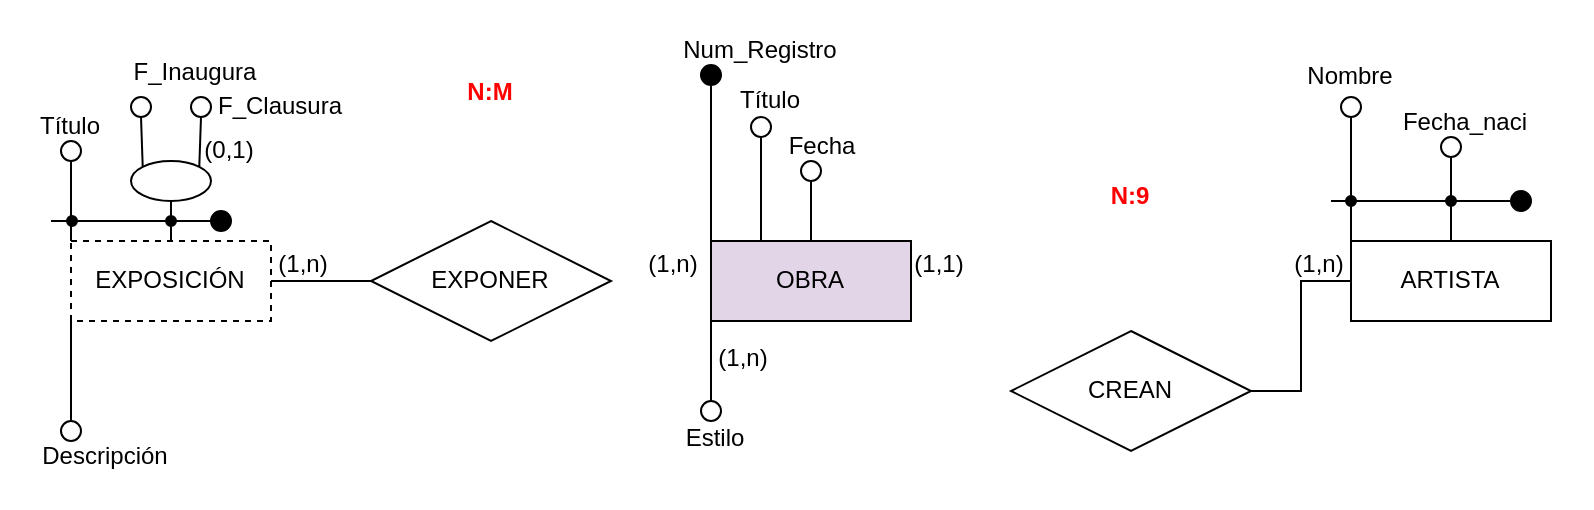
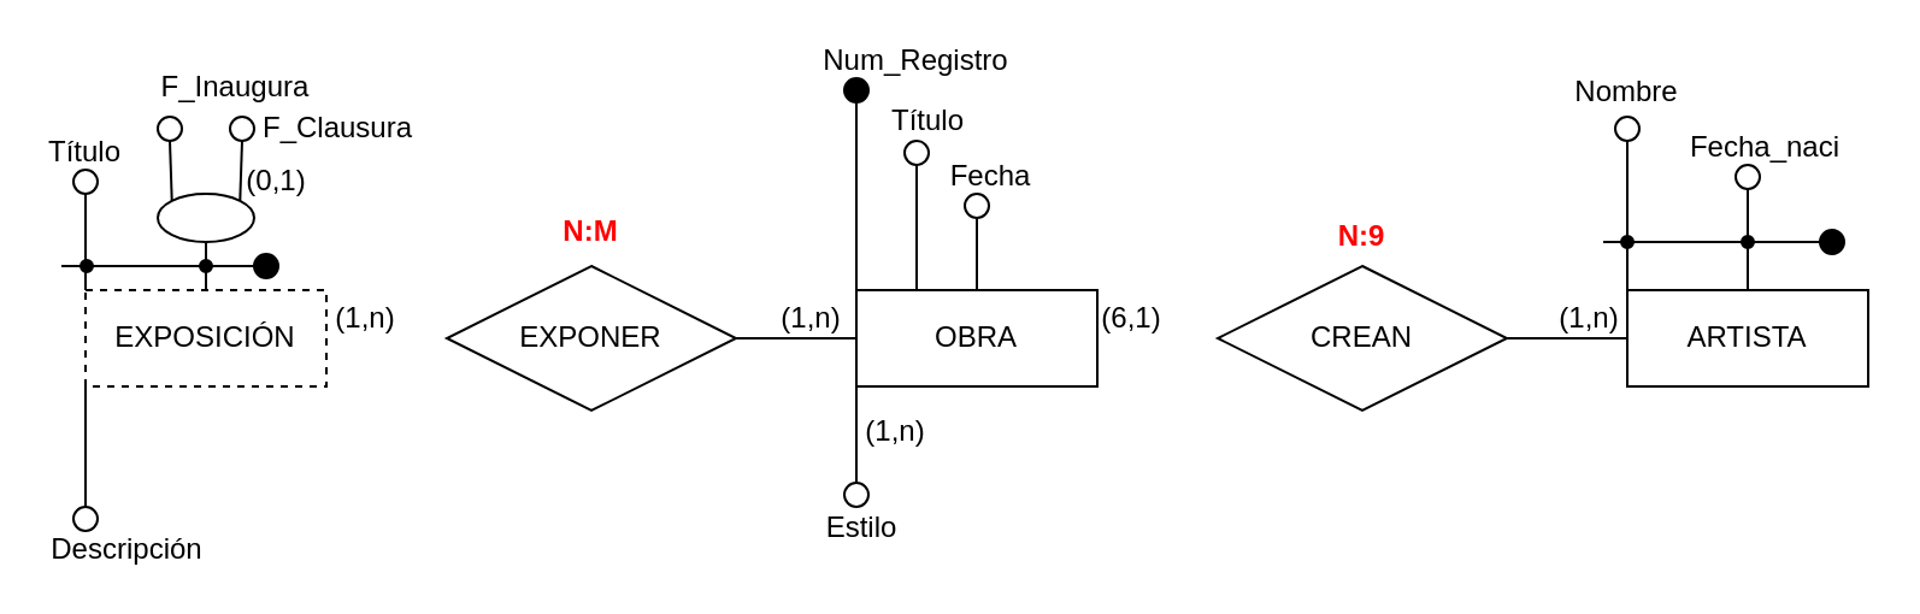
  <mxCell id="0" />
  <mxCell id="1" parent="0" />
- <mxCell id="2" style="edgeStyle=orthogonalEdgeStyle;rounded=0;orthogonalLoop=1;jettySize=auto;html=1;exitX=1;exitY=0.5;exitDx=0;exitDy=0;entryX=0;entryY=0.5;entryDx=0;entryDy=0;endArrow=none;endFill=0;" parent="1" source="6" target="15" edge="1"><mxGeometry relative="1" as="geometry" /></mxCell>
  <mxCell id="3" style="edgeStyle=orthogonalEdgeStyle;rounded=0;orthogonalLoop=1;jettySize=auto;html=1;exitX=0;exitY=0;exitDx=0;exitDy=0;entryX=0.5;entryY=1;entryDx=0;entryDy=0;endArrow=none;endFill=0;" parent="1" source="6" target="18" edge="1"><mxGeometry relative="1" as="geometry" /></mxCell>
  <mxCell id="4" style="edgeStyle=orthogonalEdgeStyle;rounded=0;orthogonalLoop=1;jettySize=auto;html=1;exitX=0;exitY=1;exitDx=0;exitDy=0;entryX=0.5;entryY=0;entryDx=0;entryDy=0;endArrow=none;endFill=0;" parent="1" source="6" target="20" edge="1"><mxGeometry relative="1" as="geometry" /></mxCell>
  <mxCell id="5" style="edgeStyle=orthogonalEdgeStyle;rounded=0;orthogonalLoop=1;jettySize=auto;html=1;exitX=0.5;exitY=0;exitDx=0;exitDy=0;entryX=0.5;entryY=1;entryDx=0;entryDy=0;endArrow=none;endFill=0;" parent="1" source="6" target="22" edge="1"><mxGeometry relative="1" as="geometry" /></mxCell>
  <mxCell id="6" value="EXPOSICIÓN" style="whiteSpace=wrap;html=1;align=center;dashed=1;" parent="1" vertex="1"><mxGeometry x="35" y="120" width="100" height="40" as="geometry" /></mxCell>
  <mxCell id="7" style="edgeStyle=orthogonalEdgeStyle;rounded=0;orthogonalLoop=1;jettySize=auto;html=1;exitX=0;exitY=0;exitDx=0;exitDy=0;entryX=0.5;entryY=1;entryDx=0;entryDy=0;endArrow=none;endFill=0;" parent="1" source="11" target="34" edge="1"><mxGeometry relative="1" as="geometry" /></mxCell>
  <mxCell id="8" style="edgeStyle=orthogonalEdgeStyle;rounded=0;orthogonalLoop=1;jettySize=auto;html=1;exitX=0.25;exitY=0;exitDx=0;exitDy=0;entryX=0.5;entryY=1;entryDx=0;entryDy=0;endArrow=none;endFill=0;" parent="1" source="11" target="35" edge="1"><mxGeometry relative="1" as="geometry" /></mxCell>
  <mxCell id="9" style="edgeStyle=orthogonalEdgeStyle;rounded=0;orthogonalLoop=1;jettySize=auto;html=1;exitX=0.5;exitY=0;exitDx=0;exitDy=0;entryX=0.5;entryY=1;entryDx=0;entryDy=0;endArrow=none;endFill=0;" parent="1" source="11" target="36" edge="1"><mxGeometry relative="1" as="geometry" /></mxCell>
  <mxCell id="10" style="edgeStyle=orthogonalEdgeStyle;rounded=0;orthogonalLoop=1;jettySize=auto;html=1;exitX=0;exitY=1;exitDx=0;exitDy=0;entryX=0.5;entryY=0;entryDx=0;entryDy=0;endArrow=none;endFill=0;" parent="1" source="11" target="40" edge="1"><mxGeometry relative="1" as="geometry" /></mxCell>
- <mxCell id="11" value="OBRA" style="whiteSpace=wrap;html=1;align=center;fillColor=#e1d5e7;" parent="1" vertex="1"><mxGeometry x="355" y="120" width="100" height="40" as="geometry" /></mxCell>
+ <mxCell id="11" value="OBRA" style="whiteSpace=wrap;html=1;align=center;" parent="1" vertex="1"><mxGeometry x="355" y="120" width="100" height="40" as="geometry" /></mxCell>
  <mxCell id="12" style="edgeStyle=orthogonalEdgeStyle;rounded=0;orthogonalLoop=1;jettySize=auto;html=1;exitX=0;exitY=0;exitDx=0;exitDy=0;entryX=0.5;entryY=1;entryDx=0;entryDy=0;endArrow=none;endFill=0;" parent="1" source="13" target="43" edge="1"><mxGeometry relative="1" as="geometry" /></mxCell>
  <mxCell id="13" value="ARTISTA" style="whiteSpace=wrap;html=1;align=center;" parent="1" vertex="1"><mxGeometry x="675" y="120" width="100" height="40" as="geometry" /></mxCell>
+ <mxCell id="14" style="edgeStyle=orthogonalEdgeStyle;rounded=0;orthogonalLoop=1;jettySize=auto;html=1;exitX=1;exitY=0.5;exitDx=0;exitDy=0;endArrow=none;endFill=0;" parent="1" source="15" target="11" edge="1"><mxGeometry relative="1" as="geometry" /></mxCell>
  <mxCell id="15" value="EXPONER" style="shape=rhombus;perimeter=rhombusPerimeter;whiteSpace=wrap;html=1;align=center;" parent="1" vertex="1"><mxGeometry x="185" y="110" width="120" height="60" as="geometry" /></mxCell>
  <mxCell id="16" style="edgeStyle=orthogonalEdgeStyle;rounded=0;orthogonalLoop=1;jettySize=auto;html=1;exitX=1;exitY=0.5;exitDx=0;exitDy=0;entryX=0;entryY=0.5;entryDx=0;entryDy=0;endArrow=none;endFill=0;" parent="1" source="17" target="13" edge="1"><mxGeometry relative="1" as="geometry" /></mxCell>
- <mxCell id="17" value="CREAN" style="shape=rhombus;perimeter=rhombusPerimeter;whiteSpace=wrap;html=1;align=center;" parent="1" vertex="1"><mxGeometry x="505" y="165" width="120" height="60" as="geometry" /></mxCell>
+ <mxCell id="17" value="CREAN" style="shape=rhombus;perimeter=rhombusPerimeter;whiteSpace=wrap;html=1;align=center;" parent="1" vertex="1"><mxGeometry x="505" y="110" width="120" height="60" as="geometry" /></mxCell>
  <mxCell id="18" value="" style="ellipse;whiteSpace=wrap;html=1;aspect=fixed;" parent="1" vertex="1"><mxGeometry x="30" y="70" width="10" height="10" as="geometry" /></mxCell>
  <mxCell id="19" value="Título" style="text;html=1;strokeColor=none;fillColor=none;align=center;verticalAlign=middle;whiteSpace=wrap;rounded=0;" parent="1" vertex="1"><mxGeometry x="20" y="58" width="30" height="10" as="geometry" /></mxCell>
  <mxCell id="20" value="" style="ellipse;whiteSpace=wrap;html=1;aspect=fixed;" parent="1" vertex="1"><mxGeometry x="30" y="210" width="10" height="10" as="geometry" /></mxCell>
  <mxCell id="21" value="Descripción" style="text;html=1;strokeColor=none;fillColor=none;align=center;verticalAlign=middle;whiteSpace=wrap;rounded=0;" parent="1" vertex="1"><mxGeometry x="20" y="223" width="65" height="10" as="geometry" /></mxCell>
  <mxCell id="22" value="" style="ellipse;whiteSpace=wrap;html=1;" parent="1" vertex="1"><mxGeometry x="65" y="80" width="40" height="20" as="geometry" /></mxCell>
  <mxCell id="23" style="edgeStyle=orthogonalEdgeStyle;rounded=0;orthogonalLoop=1;jettySize=auto;html=1;exitX=0.5;exitY=1;exitDx=0;exitDy=0;entryX=0;entryY=0;entryDx=0;entryDy=0;endArrow=none;endFill=0;" parent="1" source="24" target="22" edge="1"><mxGeometry relative="1" as="geometry" /></mxCell>
  <mxCell id="24" value="" style="ellipse;whiteSpace=wrap;html=1;aspect=fixed;" parent="1" vertex="1"><mxGeometry x="65" y="48" width="10" height="10" as="geometry" /></mxCell>
  <mxCell id="25" style="edgeStyle=orthogonalEdgeStyle;rounded=0;orthogonalLoop=1;jettySize=auto;html=1;exitX=0.5;exitY=1;exitDx=0;exitDy=0;entryX=1;entryY=0;entryDx=0;entryDy=0;endArrow=none;endFill=0;" parent="1" source="26" target="22" edge="1"><mxGeometry relative="1" as="geometry" /></mxCell>
  <mxCell id="26" value="" style="ellipse;whiteSpace=wrap;html=1;aspect=fixed;" parent="1" vertex="1"><mxGeometry x="95" y="48" width="10" height="10" as="geometry" /></mxCell>
  <mxCell id="27" value="F_Inaugura" style="text;html=1;strokeColor=none;fillColor=none;align=center;verticalAlign=middle;whiteSpace=wrap;rounded=0;" parent="1" vertex="1"><mxGeometry x="65" y="30" width="65" height="12" as="geometry" /></mxCell>
  <mxCell id="28" value="F_Clausura" style="text;html=1;strokeColor=none;fillColor=none;align=center;verticalAlign=middle;whiteSpace=wrap;rounded=0;" parent="1" vertex="1"><mxGeometry x="105" y="48" width="70" height="10" as="geometry" /></mxCell>
  <mxCell id="29" value="(0,1)" style="text;html=1;strokeColor=none;fillColor=none;align=center;verticalAlign=middle;whiteSpace=wrap;rounded=0;" parent="1" vertex="1"><mxGeometry x="102" y="70" width="25" height="10" as="geometry" /></mxCell>
  <mxCell id="30" value="" style="line;strokeWidth=1;rotatable=0;dashed=0;labelPosition=right;align=left;verticalAlign=middle;spacingTop=0;spacingLeft=6;points=[];portConstraint=eastwest;" parent="1" vertex="1"><mxGeometry x="25" y="105" width="80" height="10" as="geometry" /></mxCell>
  <mxCell id="31" value="" style="ellipse;whiteSpace=wrap;html=1;aspect=fixed;fillColor=#000000;" parent="1" vertex="1"><mxGeometry x="105" y="105" width="10" height="10" as="geometry" /></mxCell>
  <mxCell id="32" value="" style="ellipse;whiteSpace=wrap;html=1;aspect=fixed;fillColor=#000000;" parent="1" vertex="1"><mxGeometry x="33" y="107.5" width="5" height="5" as="geometry" /></mxCell>
  <mxCell id="33" value="" style="ellipse;whiteSpace=wrap;html=1;aspect=fixed;fillColor=#000000;" parent="1" vertex="1"><mxGeometry x="82.5" y="107.5" width="5" height="5" as="geometry" /></mxCell>
  <mxCell id="34" value="" style="ellipse;whiteSpace=wrap;html=1;aspect=fixed;fillColor=#000000;" parent="1" vertex="1"><mxGeometry x="350" y="32" width="10" height="10" as="geometry" /></mxCell>
  <mxCell id="35" value="" style="ellipse;whiteSpace=wrap;html=1;aspect=fixed;" parent="1" vertex="1"><mxGeometry x="375" y="58" width="10" height="10" as="geometry" /></mxCell>
  <mxCell id="36" value="" style="ellipse;whiteSpace=wrap;html=1;aspect=fixed;" parent="1" vertex="1"><mxGeometry x="400" y="80" width="10" height="10" as="geometry" /></mxCell>
  <mxCell id="37" value="Num_Registro" style="text;html=1;strokeColor=none;fillColor=none;align=center;verticalAlign=middle;whiteSpace=wrap;rounded=0;" parent="1" vertex="1"><mxGeometry x="340" y="20" width="80" height="9" as="geometry" /></mxCell>
  <mxCell id="38" value="Título" style="text;html=1;strokeColor=none;fillColor=none;align=center;verticalAlign=middle;whiteSpace=wrap;rounded=0;" parent="1" vertex="1"><mxGeometry x="370" y="46" width="30" height="8" as="geometry" /></mxCell>
  <mxCell id="39" value="Fecha" style="text;html=1;strokeColor=none;fillColor=none;align=center;verticalAlign=middle;whiteSpace=wrap;rounded=0;" parent="1" vertex="1"><mxGeometry x="393" y="68" width="36" height="10" as="geometry" /></mxCell>
  <mxCell id="40" value="" style="ellipse;whiteSpace=wrap;html=1;aspect=fixed;" parent="1" vertex="1"><mxGeometry x="350" y="200" width="10" height="10" as="geometry" /></mxCell>
  <mxCell id="41" value="Estilo" style="text;html=1;strokeColor=none;fillColor=none;align=center;verticalAlign=middle;whiteSpace=wrap;rounded=0;" parent="1" vertex="1"><mxGeometry x="340" y="214" width="35" height="10" as="geometry" /></mxCell>
  <mxCell id="42" value="(1,n)" style="text;html=1;strokeColor=none;fillColor=none;align=center;verticalAlign=middle;whiteSpace=wrap;rounded=0;" parent="1" vertex="1"><mxGeometry x="359" y="174" width="25" height="10" as="geometry" /></mxCell>
  <mxCell id="43" value="" style="ellipse;whiteSpace=wrap;html=1;aspect=fixed;" parent="1" vertex="1"><mxGeometry x="670" y="48" width="10" height="10" as="geometry" /></mxCell>
  <mxCell id="44" style="edgeStyle=orthogonalEdgeStyle;rounded=0;orthogonalLoop=1;jettySize=auto;html=1;exitX=0.5;exitY=1;exitDx=0;exitDy=0;entryX=0.5;entryY=0;entryDx=0;entryDy=0;endArrow=none;endFill=0;" parent="1" source="45" target="13" edge="1"><mxGeometry relative="1" as="geometry" /></mxCell>
  <mxCell id="45" value="" style="ellipse;whiteSpace=wrap;html=1;aspect=fixed;" parent="1" vertex="1"><mxGeometry x="720" y="68" width="10" height="10" as="geometry" /></mxCell>
  <mxCell id="46" value="Nombre" style="text;html=1;strokeColor=none;fillColor=none;align=center;verticalAlign=middle;whiteSpace=wrap;rounded=0;" parent="1" vertex="1"><mxGeometry x="650" y="34" width="50" height="8" as="geometry" /></mxCell>
  <mxCell id="47" value="Fecha_naci" style="text;html=1;strokeColor=none;fillColor=none;align=center;verticalAlign=middle;whiteSpace=wrap;rounded=0;" parent="1" vertex="1"><mxGeometry x="700" y="54" width="65" height="14" as="geometry" /></mxCell>
  <mxCell id="48" value="" style="endArrow=none;html=1;rounded=0;" parent="1" source="53" edge="1"><mxGeometry width="50" height="50" relative="1" as="geometry"><mxPoint x="665" y="100" as="sourcePoint" /><mxPoint x="755" y="100" as="targetPoint" /></mxGeometry></mxCell>
  <mxCell id="49" value="" style="ellipse;whiteSpace=wrap;html=1;aspect=fixed;fillColor=#000000;" parent="1" vertex="1"><mxGeometry x="755" y="95" width="10" height="10" as="geometry" /></mxCell>
  <mxCell id="50" value="" style="endArrow=none;html=1;rounded=0;" parent="1" target="51" edge="1"><mxGeometry width="50" height="50" relative="1" as="geometry"><mxPoint x="665" y="100" as="sourcePoint" /><mxPoint x="755" y="100" as="targetPoint" /></mxGeometry></mxCell>
  <mxCell id="51" value="" style="ellipse;whiteSpace=wrap;html=1;aspect=fixed;fillColor=#000000;" parent="1" vertex="1"><mxGeometry x="672.5" y="97.5" width="5" height="5" as="geometry" /></mxCell>
  <mxCell id="52" value="" style="endArrow=none;html=1;rounded=0;" parent="1" source="51" target="53" edge="1"><mxGeometry width="50" height="50" relative="1" as="geometry"><mxPoint x="678" y="100" as="sourcePoint" /><mxPoint x="755" y="100" as="targetPoint" /></mxGeometry></mxCell>
  <mxCell id="53" value="" style="ellipse;whiteSpace=wrap;html=1;aspect=fixed;fillColor=#000000;" parent="1" vertex="1"><mxGeometry x="722.5" y="97.5" width="5" height="5" as="geometry" /></mxCell>
  <mxCell id="54" value="(1,n)" style="text;html=1;strokeColor=none;fillColor=none;align=center;verticalAlign=middle;whiteSpace=wrap;rounded=0;" parent="1" vertex="1"><mxGeometry x="139" y="127" width="25" height="10" as="geometry" /></mxCell>
  <mxCell id="55" value="(1,n)" style="text;html=1;strokeColor=none;fillColor=none;align=center;verticalAlign=middle;whiteSpace=wrap;rounded=0;" parent="1" vertex="1"><mxGeometry x="324" y="127" width="25" height="10" as="geometry" /></mxCell>
- <mxCell id="56" value="(1,1)" style="text;html=1;strokeColor=none;fillColor=none;align=center;verticalAlign=middle;whiteSpace=wrap;rounded=0;" parent="1" vertex="1"><mxGeometry x="457" y="127" width="25" height="10" as="geometry" /></mxCell>
+ <mxCell id="56" value="(6,1)" style="text;html=1;strokeColor=none;fillColor=none;align=center;verticalAlign=middle;whiteSpace=wrap;rounded=0;" parent="1" vertex="1"><mxGeometry x="457" y="127" width="25" height="10" as="geometry" /></mxCell>
  <mxCell id="57" value="(1,n)" style="text;html=1;strokeColor=none;fillColor=none;align=center;verticalAlign=middle;whiteSpace=wrap;rounded=0;" parent="1" vertex="1"><mxGeometry x="647" y="127" width="25" height="10" as="geometry" /></mxCell>
- <mxCell id="58" value="N:M" style="text;html=1;strokeColor=none;fillColor=none;align=center;verticalAlign=middle;whiteSpace=wrap;rounded=0;fontStyle=1;fontColor=#FF0000;" vertex="1" parent="1"><mxGeometry x="230" y="38.5" width="30" height="15" as="geometry" /></mxCell>
+ <mxCell id="58" value="N:M" style="text;html=1;strokeColor=none;fillColor=none;align=center;verticalAlign=middle;whiteSpace=wrap;rounded=0;fontStyle=1;fontColor=#FF0000;" vertex="1" parent="1"><mxGeometry x="230" y="88.5" width="30" height="15" as="geometry" /></mxCell>
  <mxCell id="59" value="N:9" style="text;html=1;strokeColor=none;fillColor=none;align=center;verticalAlign=middle;whiteSpace=wrap;rounded=0;fontStyle=1;fontColor=#FF0000;" vertex="1" parent="1"><mxGeometry x="550" y="90.5" width="30" height="15" as="geometry" /></mxCell>
